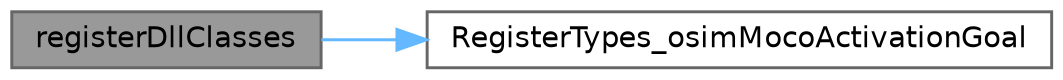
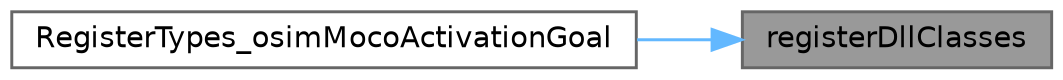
  digraph {
    rankdir=LR
    node [fontname=Helvetica fontsize=10 shape=box style=filled]
    n1 [color=gray40 fillcolor=grey60 fontcolor=black height=0.2 label=registerDllClasses width=0.4]
    n2 [color=grey40 fillcolor=white height=0.2 label=RegisterTypes_osimMocoActivationGoal width=0.4]
-   n1 -> n2 [color=steelblue1 fontname=Helvetica fontsize=10 labelfontname=Helvetica labelfontsize=10 style=solid]
+   n2 -> n1 [color=steelblue1 fontname=Helvetica fontsize=10 labelfontname=Helvetica labelfontsize=10 style=solid]
  }
